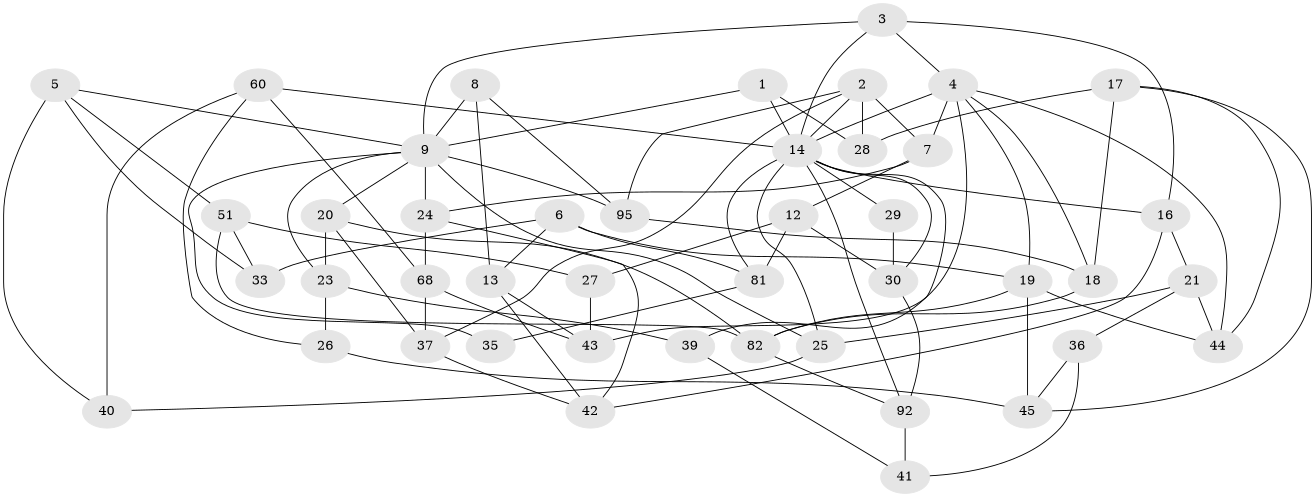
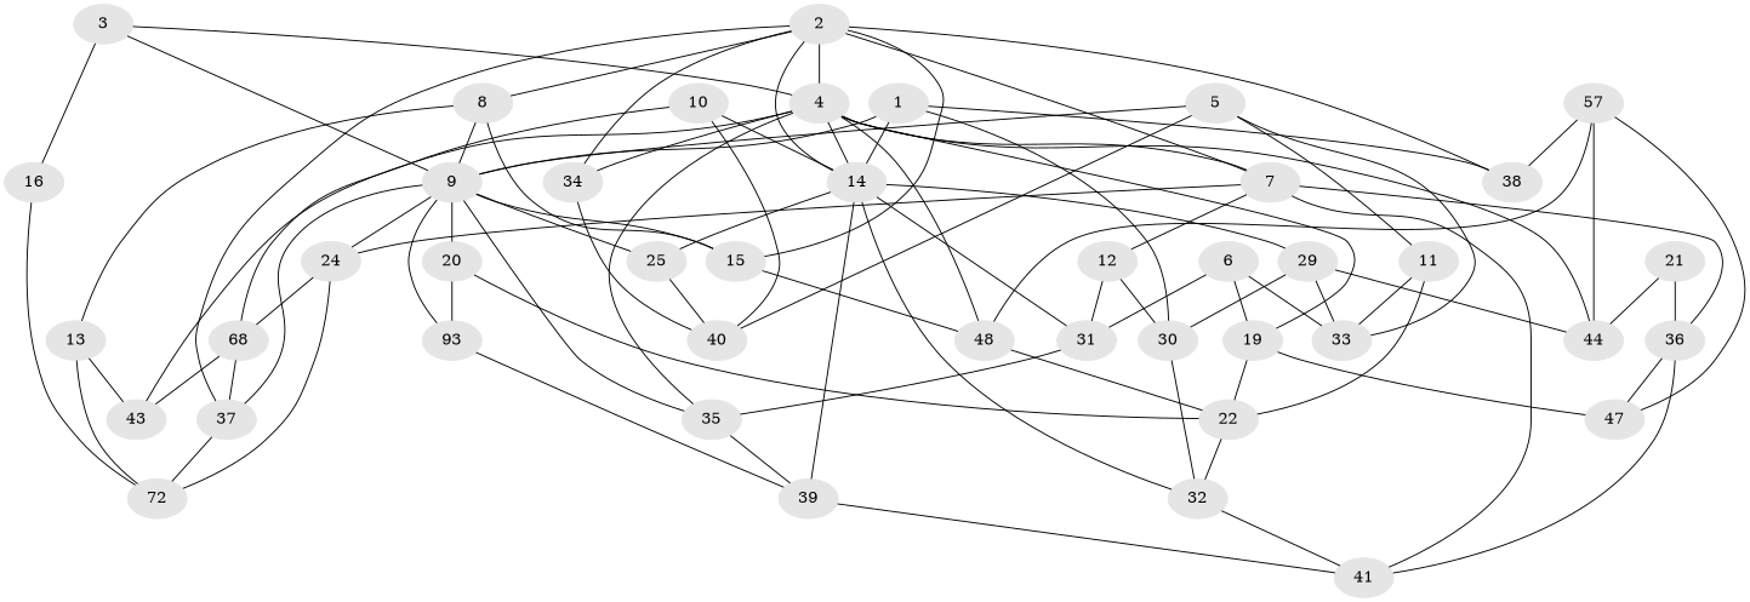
  graph {
    node [color=gray90 style=filled]
    edge [weight=1.0]
    1
    9
    14
    30
-   38 [label=28]
-   15 [label=95]
+   38
+   15
    37
    35
    24
    20
-   23
+   23 [label=93]
    25
    16
-   31 [label=81]
+   31
    29
-   32 [label=92]
+   32
    39
    2
    4
    7
    8
-   18
+   34
+   18 [label=48]
    19
    43
    44
    12
    36
    41
    13
    40
-   42
+   42 [label=72]
    3
    21
-   22 [label=82]
-   45
+   22
+   45 [label=47]
    5
-   11 [label=51]
+   11
    33
-   27
    6
    n42 [label=68]
-   26
-   10 [label=60]
-   17
+   10
+   17 [label=57]
    1 -- 9
    1 -- 14
-   14 -- 30
+   1 -- 30
    1 -- 38
    9 -- 15
-   20 -- 37
+   9 -- 37
    9 -- 35
    9 -- 24
    9 -- 20 [weight=2.0]
    9 -- 23
    9 -- 25
    14 -- 25
-   14 -- 16
    14 -- 31
    14 -- 29
    14 -- 32
    14 -- 39
    30 -- 32
    15 -- 18
    37 -- 42
+   35 -- 39
    24 -- 42
    24 -- n42
    20 -- 23
    20 -- 22
    23 -- 39
-   23 -- 26
    25 -- 40
    16 -- 42
-   16 -- 21
    31 -- 35
    29 -- 30
-   19 -- 44
+   29 -- 44
+   29 -- 33
    32 -- 41
    39 -- 41
    2 -- 14
    2 -- 38 [weight=2.0]
    2 -- 15
    2 -- 37
+   2 -- 4 [weight=2.0]
    2 -- 7 [weight=2.0]
+   2 -- 8
+   2 -- 34 [weight=2.0]
    4 -- 14
+   4 -- 35
    4 -- 7 [weight=2.0]
+   4 -- 34
    4 -- 18
    4 -- 19
    4 -- 43
    4 -- 44
    7 -- 24
    7 -- 12
+   7 -- 36
+   7 -- 41
    8 -- 9
    8 -- 15
    8 -- 13
+   34 -- 40
    18 -- 22
    19 -- 22
    19 -- 45
    12 -- 30
    12 -- 31
-   12 -- 27
    36 -- 41
    36 -- 45
    13 -- 43
    13 -- 42
    3 -- 9
-   3 -- 14
    3 -- 16
    3 -- 4
-   21 -- 25
    21 -- 44
    21 -- 36
    22 -- 32
    5 -- 9
    5 -- 40
    5 -- 11
    5 -- 33
    11 -- 22
    11 -- 33
-   11 -- 27
-   27 -- 43
    6 -- 31
    6 -- 19
-   6 -- 13
    6 -- 33
    n42 -- 37
    n42 -- 43
-   26 -- 45
    10 -- 14
    10 -- 40
    10 -- n42
-   10 -- 26
    17 -- 38
    17 -- 18
    17 -- 44
    17 -- 45
  }
